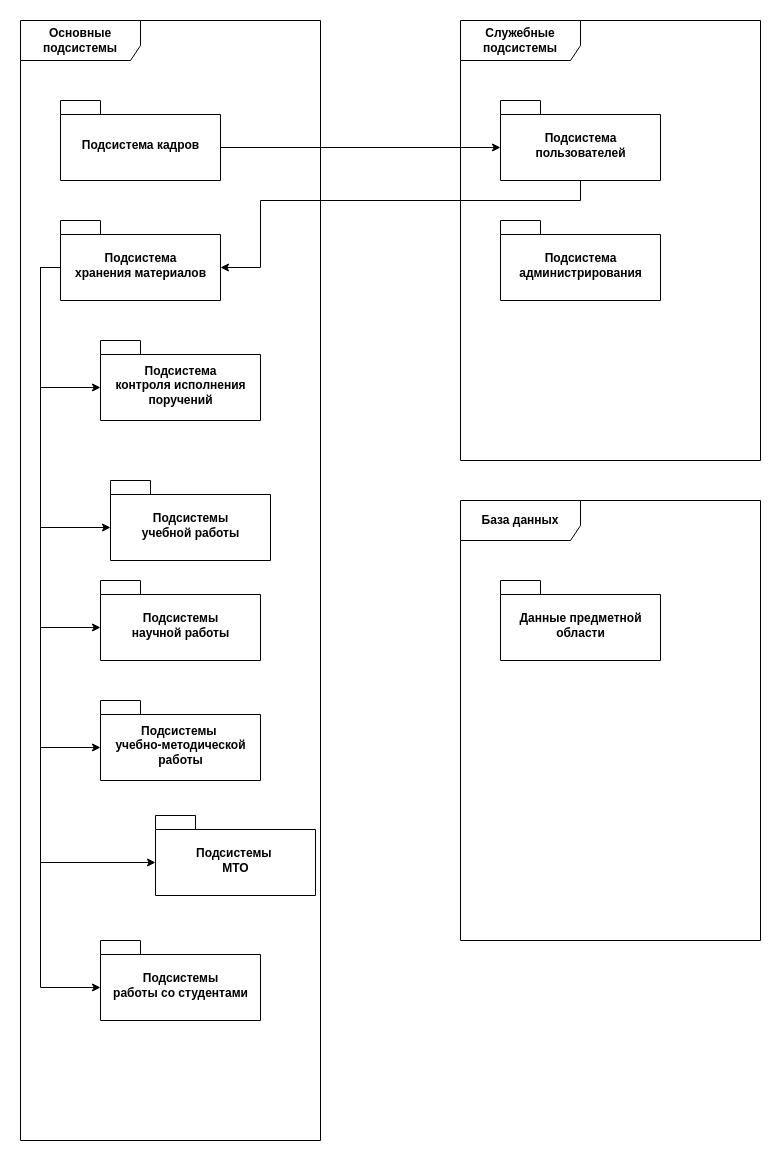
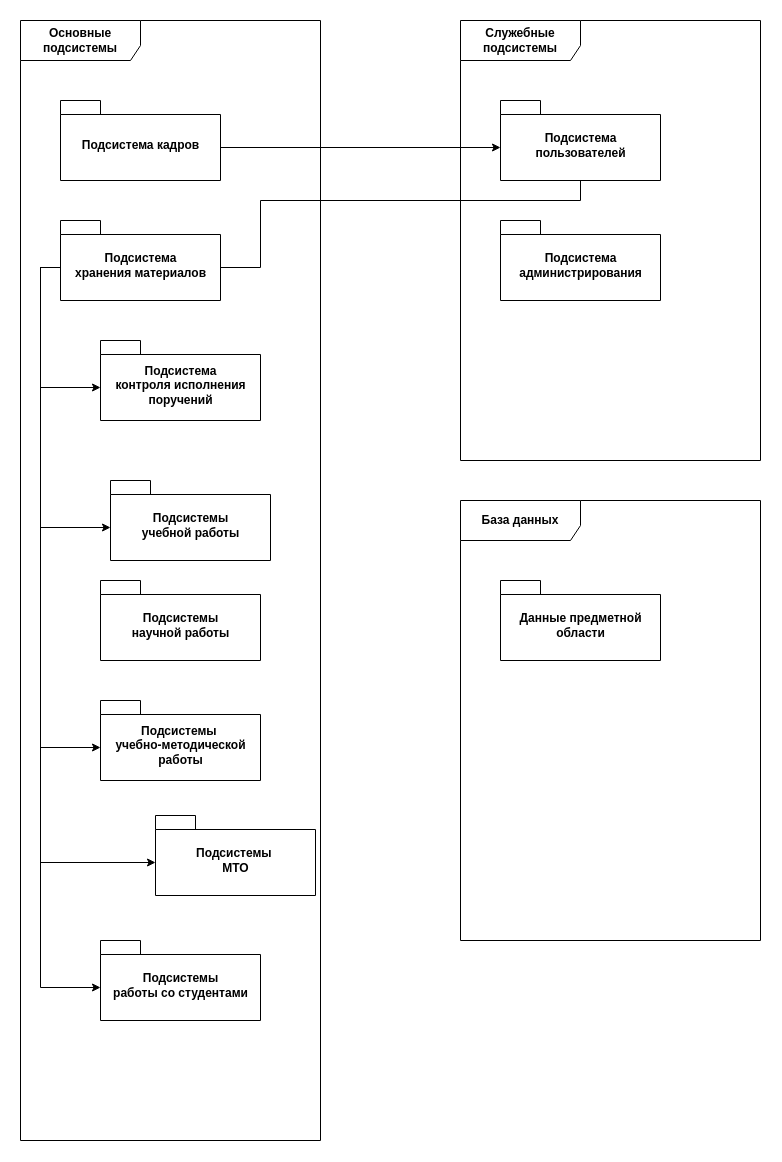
  <mxCell id="0" />
  <mxCell id="1" parent="0" />
  <mxCell id="2" value="Основные подсистемы" style="shape=umlFrame;whiteSpace=wrap;html=1;width=120;height=40;fontStyle=1" parent="1" vertex="1"><mxGeometry x="20" y="20" width="300" height="1120" as="geometry" /></mxCell>
  <mxCell id="3" value="Служебные подсистемы" style="shape=umlFrame;whiteSpace=wrap;html=1;width=120;height=40;fontStyle=1" parent="1" vertex="1"><mxGeometry x="460" y="20" width="300" height="440" as="geometry" /></mxCell>
- <mxCell id="4" style="edgeStyle=orthogonalEdgeStyle;rounded=0;orthogonalLoop=1;jettySize=auto;html=1;exitX=0.5;exitY=1;exitDx=0;exitDy=0;exitPerimeter=0;entryX=0;entryY=0;entryDx=160;entryDy=47;entryPerimeter=0;" parent="1" source="5" target="13" edge="1"><mxGeometry relative="1" as="geometry"><Array as="points"><mxPoint x="580" y="200" /><mxPoint x="260" y="200" /><mxPoint x="260" y="267" /></Array></mxGeometry></mxCell>
+ <mxCell id="4" style="edgeStyle=orthogonalEdgeStyle;rounded=0;orthogonalLoop=1;jettySize=auto;html=1;exitX=0.5;exitY=1;exitDx=0;exitDy=0;exitPerimeter=0;entryX=0;entryY=0;entryDx=160;entryDy=47;entryPerimeter=0;endArrow=none;" parent="1" source="5" target="13" edge="1"><mxGeometry relative="1" as="geometry"><Array as="points"><mxPoint x="580" y="200" /><mxPoint x="260" y="200" /><mxPoint x="260" y="267" /></Array></mxGeometry></mxCell>
  <mxCell id="5" value="Подсистема &lt;br&gt;пользователей" style="shape=folder;fontStyle=1;spacingTop=10;tabWidth=40;tabHeight=14;tabPosition=left;html=1;" parent="1" vertex="1"><mxGeometry x="500" y="100" width="160" height="80" as="geometry" /></mxCell>
  <mxCell id="6" value="Подсистема &lt;br&gt;администрирования" style="shape=folder;fontStyle=1;spacingTop=10;tabWidth=40;tabHeight=14;tabPosition=left;html=1;" parent="1" vertex="1"><mxGeometry x="500" y="220" width="160" height="80" as="geometry" /></mxCell>
  <mxCell id="7" style="edgeStyle=orthogonalEdgeStyle;rounded=0;orthogonalLoop=1;jettySize=auto;html=1;exitX=0;exitY=0;exitDx=0;exitDy=47;exitPerimeter=0;entryX=0;entryY=0;entryDx=0;entryDy=47;entryPerimeter=0;" parent="1" source="13" target="14" edge="1"><mxGeometry relative="1" as="geometry" /></mxCell>
- <mxCell id="8" style="edgeStyle=orthogonalEdgeStyle;rounded=0;orthogonalLoop=1;jettySize=auto;html=1;exitX=0;exitY=0;exitDx=0;exitDy=47;exitPerimeter=0;entryX=0;entryY=0;entryDx=0;entryDy=47;entryPerimeter=0;" parent="1" source="13" target="15" edge="1"><mxGeometry relative="1" as="geometry" /></mxCell>
  <mxCell id="9" style="edgeStyle=orthogonalEdgeStyle;rounded=0;orthogonalLoop=1;jettySize=auto;html=1;exitX=0;exitY=0;exitDx=0;exitDy=47;exitPerimeter=0;entryX=0;entryY=0;entryDx=0;entryDy=47;entryPerimeter=0;" parent="1" source="13" target="16" edge="1"><mxGeometry relative="1" as="geometry" /></mxCell>
  <mxCell id="10" style="edgeStyle=orthogonalEdgeStyle;rounded=0;orthogonalLoop=1;jettySize=auto;html=1;exitX=0;exitY=0;exitDx=0;exitDy=47;exitPerimeter=0;entryX=0;entryY=0;entryDx=0;entryDy=47;entryPerimeter=0;" parent="1" source="13" target="17" edge="1"><mxGeometry relative="1" as="geometry" /></mxCell>
  <mxCell id="11" style="edgeStyle=orthogonalEdgeStyle;rounded=0;orthogonalLoop=1;jettySize=auto;html=1;exitX=0;exitY=0;exitDx=0;exitDy=47;exitPerimeter=0;entryX=0;entryY=0;entryDx=0;entryDy=47;entryPerimeter=0;" parent="1" source="13" target="18" edge="1"><mxGeometry relative="1" as="geometry" /></mxCell>
  <mxCell id="12" style="edgeStyle=orthogonalEdgeStyle;rounded=0;orthogonalLoop=1;jettySize=auto;html=1;exitX=0;exitY=0;exitDx=0;exitDy=47;exitPerimeter=0;entryX=0;entryY=0;entryDx=0;entryDy=47;entryPerimeter=0;" parent="1" source="13" target="20" edge="1"><mxGeometry relative="1" as="geometry" /></mxCell>
  <mxCell id="13" value="Подсистема &lt;br&gt;хранения материалов" style="shape=folder;fontStyle=1;spacingTop=10;tabWidth=40;tabHeight=14;tabPosition=left;html=1;" parent="1" vertex="1"><mxGeometry x="60" y="220" width="160" height="80" as="geometry" /></mxCell>
  <mxCell id="14" value="Подсистемы&lt;br&gt;учебной работы" style="shape=folder;fontStyle=1;spacingTop=10;tabWidth=40;tabHeight=14;tabPosition=left;html=1;" parent="1" vertex="1"><mxGeometry x="110" y="480" width="160" height="80" as="geometry" /></mxCell>
  <mxCell id="15" value="Подсистемы&lt;br&gt;научной работы" style="shape=folder;fontStyle=1;spacingTop=10;tabWidth=40;tabHeight=14;tabPosition=left;html=1;" parent="1" vertex="1"><mxGeometry x="100" y="580" width="160" height="80" as="geometry" /></mxCell>
  <mxCell id="16" value="Подсистемы&amp;nbsp;&lt;br&gt;учебно-методической &lt;br&gt;работы" style="shape=folder;fontStyle=1;spacingTop=10;tabWidth=40;tabHeight=14;tabPosition=left;html=1;" parent="1" vertex="1"><mxGeometry x="100" y="700" width="160" height="80" as="geometry" /></mxCell>
  <mxCell id="17" value="Подсистемы&amp;nbsp;&lt;br&gt;МТО" style="shape=folder;fontStyle=1;spacingTop=10;tabWidth=40;tabHeight=14;tabPosition=left;html=1;" parent="1" vertex="1"><mxGeometry x="155" y="815" width="160" height="80" as="geometry" /></mxCell>
  <mxCell id="18" value="Подсистемы&lt;br&gt;работы со студентами" style="shape=folder;fontStyle=1;spacingTop=10;tabWidth=40;tabHeight=14;tabPosition=left;html=1;" parent="1" vertex="1"><mxGeometry x="100" y="940" width="160" height="80" as="geometry" /></mxCell>
  <mxCell id="19" value="База данных" style="shape=umlFrame;whiteSpace=wrap;html=1;width=120;height=40;fontStyle=1" parent="1" vertex="1"><mxGeometry x="460" y="500" width="300" height="440" as="geometry" /></mxCell>
  <mxCell id="20" value="Подсистема &lt;br&gt;контроля исполнения &lt;br&gt;поручений" style="shape=folder;fontStyle=1;spacingTop=10;tabWidth=40;tabHeight=14;tabPosition=left;html=1;" parent="1" vertex="1"><mxGeometry x="100" y="340" width="160" height="80" as="geometry" /></mxCell>
  <mxCell id="21" style="edgeStyle=orthogonalEdgeStyle;rounded=0;orthogonalLoop=1;jettySize=auto;html=1;exitX=0;exitY=0;exitDx=160;exitDy=47;exitPerimeter=0;entryX=0;entryY=0;entryDx=0;entryDy=47;entryPerimeter=0;" edge="1" parent="1" source="22" target="5"><mxGeometry relative="1" as="geometry" /></mxCell>
  <mxCell id="22" value="Подсистема кадров" style="shape=folder;fontStyle=1;spacingTop=10;tabWidth=40;tabHeight=14;tabPosition=left;html=1;" vertex="1" parent="1"><mxGeometry x="60" y="100" width="160" height="80" as="geometry" /></mxCell>
  <mxCell id="23" value="Данные предметной &lt;br&gt;области" style="shape=folder;fontStyle=1;spacingTop=10;tabWidth=40;tabHeight=14;tabPosition=left;html=1;" vertex="1" parent="1"><mxGeometry x="500" y="580" width="160" height="80" as="geometry" /></mxCell>
